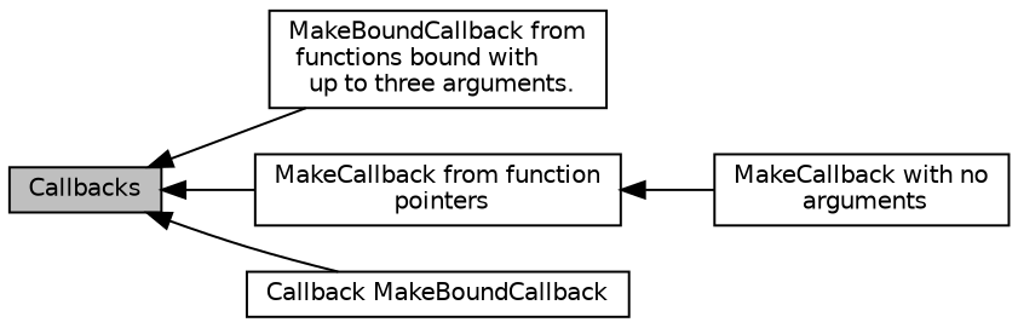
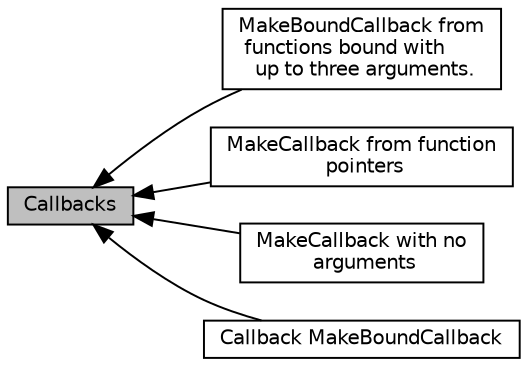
  digraph {
    rankdir=LR
    node [color=black fillcolor=white fontname=Helvetica fontsize=10 shape=record style=filled]
    edge [dir=back fontname=Helvetica fontsize=10 labelfontname=Helvetica labelfontsize=10 shape=plaintext style=solid]
    n1 [height=0.2 label="MakeBoundCallback from\l functions bound with\l up to three arguments." width=0.4]
    n2 [height=0.2 label="MakeCallback from function\l pointers" width=0.4]
    n3 [height=0.2 label="MakeCallback with no\l arguments" width=0.4]
    n4 [fillcolor=grey75 fontcolor=black height=0.2 label=Callbacks width=0.4]
    n5 [height=0.2 label="Callback MakeBoundCallback" width=0.4]
    n4 -> n1
    n4 -> n2
-   n2 -> n3
+   n4 -> n3
    n4 -> n5
  }
